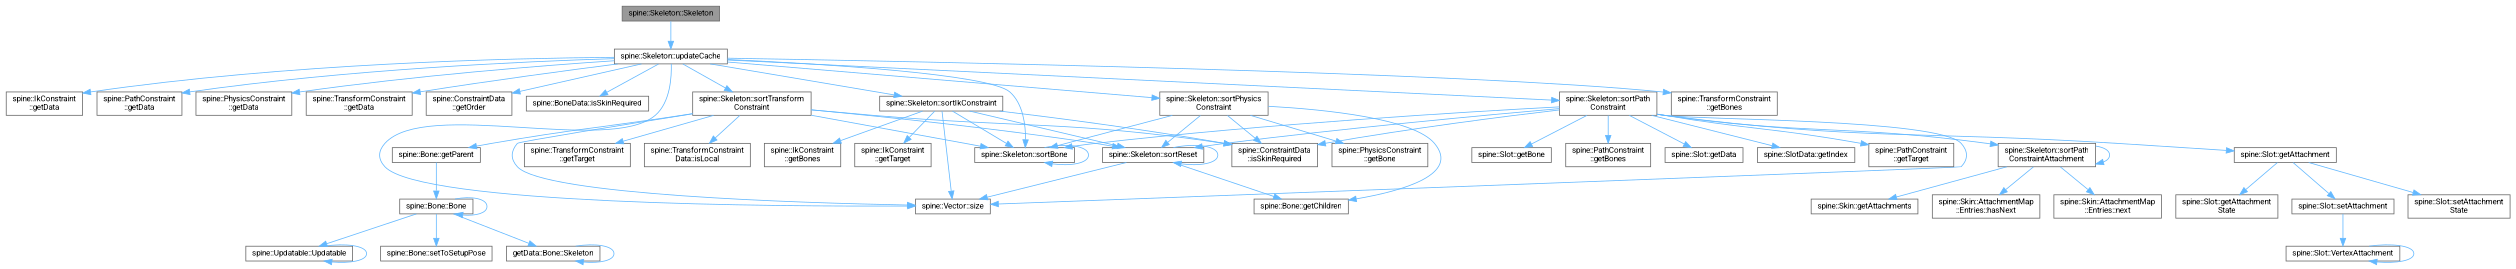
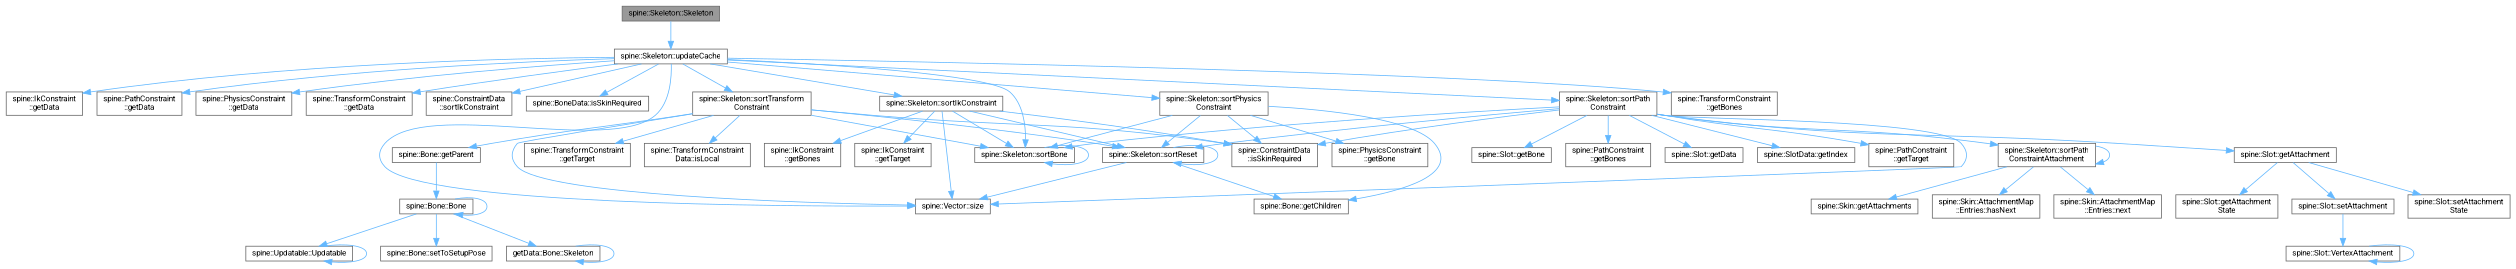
  digraph {
    fontname=Roboto
    rankdir=TB
    node [color=grey40 fillcolor=white fontname=Roboto fontsize=10 shape=box style=filled]
    edge [color=steelblue1 fontname=Roboto fontsize=10 labelfontname=Helvetica labelfontsize=10 style=solid]
    n1 [color=gray40 fillcolor=grey60 fontcolor=black height=0.2 label="spine::Skeleton::Skeleton" width=0.4]
    n2 [height=0.2 label="spine::Skeleton::updateCache" width=0.4]
    n3 [height=0.2 label="spine::IkConstraint\l::getData" width=0.4]
    n4 [height=0.2 label="spine::PathConstraint\l::getData" width=0.4]
    n5 [height=0.2 label="spine::PhysicsConstraint\l::getData" width=0.4]
    n6 [height=0.2 label="spine::TransformConstraint\l::getData" width=0.4]
-   n7 [height=0.2 label="spine::ConstraintData\l::getOrder" width=0.4]
+   n7 [height=0.2 label="spine::ConstraintData\l::sortIkConstraint" width=0.4]
    n8 [height=0.2 label="spine::BoneData::isSkinRequired" width=0.4]
    n9 [height=0.2 label="spine::Vector::size" width=0.4]
    n10 [height=0.2 label="spine::Skeleton::sortBone" width=0.4]
    n11 [height=0.2 label="spine::Skeleton::sortIkConstraint" width=0.4]
    n12 [height=0.2 label="spine::Skeleton::sortPath\lConstraint" width=0.4]
    n13 [height=0.2 label="spine::Skeleton::sortPhysics\lConstraint" width=0.4]
    n14 [height=0.2 label="spine::Skeleton::sortTransform\lConstraint" width=0.4]
    n15 [height=0.2 label="spine::TransformConstraint\l::getBones" width=0.4]
    n16 [height=0.2 label="spine::IkConstraint\l::getBones" width=0.4]
    n17 [height=0.2 label="spine::IkConstraint\l::getTarget" width=0.4]
    n18 [height=0.2 label="spine::ConstraintData\l::isSkinRequired" width=0.4]
    n19 [height=0.2 label="spine::Skeleton::sortReset" width=0.4]
    n20 [height=0.2 label="spine::Slot::getAttachment" width=0.4]
    n21 [height=0.2 label="spine::Slot::getBone" width=0.4]
    n22 [height=0.2 label="spine::PathConstraint\l::getBones" width=0.4]
    n23 [height=0.2 label="spine::Slot::getData" width=0.4]
    n24 [height=0.2 label="spine::SlotData::getIndex" width=0.4]
    n25 [height=0.2 label="spine::PathConstraint\l::getTarget" width=0.4]
    n26 [height=0.2 label="spine::Skeleton::sortPath\lConstraintAttachment" width=0.4]
    n27 [height=0.2 label="spine::Bone::getChildren" width=0.4]
    n28 [height=0.2 label="spine::PhysicsConstraint\l::getBone" width=0.4]
    n29 [height=0.2 label="spine::Bone::getParent" width=0.4]
    n30 [height=0.2 label="spine::TransformConstraint\l::getTarget" width=0.4]
    n31 [height=0.2 label="spine::TransformConstraint\lData::isLocal" width=0.4]
    n32 [height=0.2 label="spine::Slot::getAttachment\lState" width=0.4]
    n33 [height=0.2 label="spine::Slot::setAttachment" width=0.4]
    n34 [height=0.2 label="spine::Slot::setAttachment\lState" width=0.4]
    n35 [height=0.2 label="spine::Skin::getAttachments" width=0.4]
    n36 [height=0.2 label="spine::Skin::AttachmentMap\l::Entries::hasNext" width=0.4]
    n37 [height=0.2 label="spine::Skin::AttachmentMap\l::Entries::next" width=0.4]
    n38 [height=0.2 label="spine::Slot::VertexAttachment" width=0.4]
    n39 [height=0.2 label="spine::Bone::Bone" width=0.4]
    n40 [height=0.2 label="spine::Bone::setToSetupPose" width=0.4]
    n41 [height=0.2 label="getData::Bone::Skeleton" width=0.4]
    n42 [height=0.2 label="spine::Updatable::Updatable" width=0.4]
    n1 -> n2
    n2 -> n3
    n2 -> n4
    n2 -> n5
    n2 -> n6
    n2 -> n7
    n2 -> n8
    n2 -> n9
    n2 -> n10
    n2 -> n11
    n2 -> n12
    n2 -> n13
    n2 -> n14
    n2 -> n15
    n10 -> n10
    n11 -> n9
    n11 -> n10
    n11 -> n16
    n11 -> n17
    n11 -> n18
    n11 -> n19
    n12 -> n9
    n12 -> n10
    n12 -> n18
    n12 -> n19
    n12 -> n20
    n12 -> n21
    n12 -> n22
    n12 -> n23
    n12 -> n24
    n12 -> n25
    n12 -> n26
    n13 -> n10
    n13 -> n18
    n13 -> n19
    n13 -> n27
    n13 -> n28
    n14 -> n9
    n14 -> n10
    n14 -> n18
    n14 -> n19
    n14 -> n29
    n14 -> n30
    n14 -> n31
    n19 -> n9
    n19 -> n19
    n19 -> n27
    n20 -> n32
    n20 -> n33
    n20 -> n34
    n26 -> n26
    n26 -> n35
    n26 -> n36
    n26 -> n37
    n29 -> n39
    n33 -> n38
    n38 -> n38
    n39 -> n39
    n39 -> n40
    n39 -> n41
    n39 -> n42
    n41 -> n41
    n42 -> n42
  }
